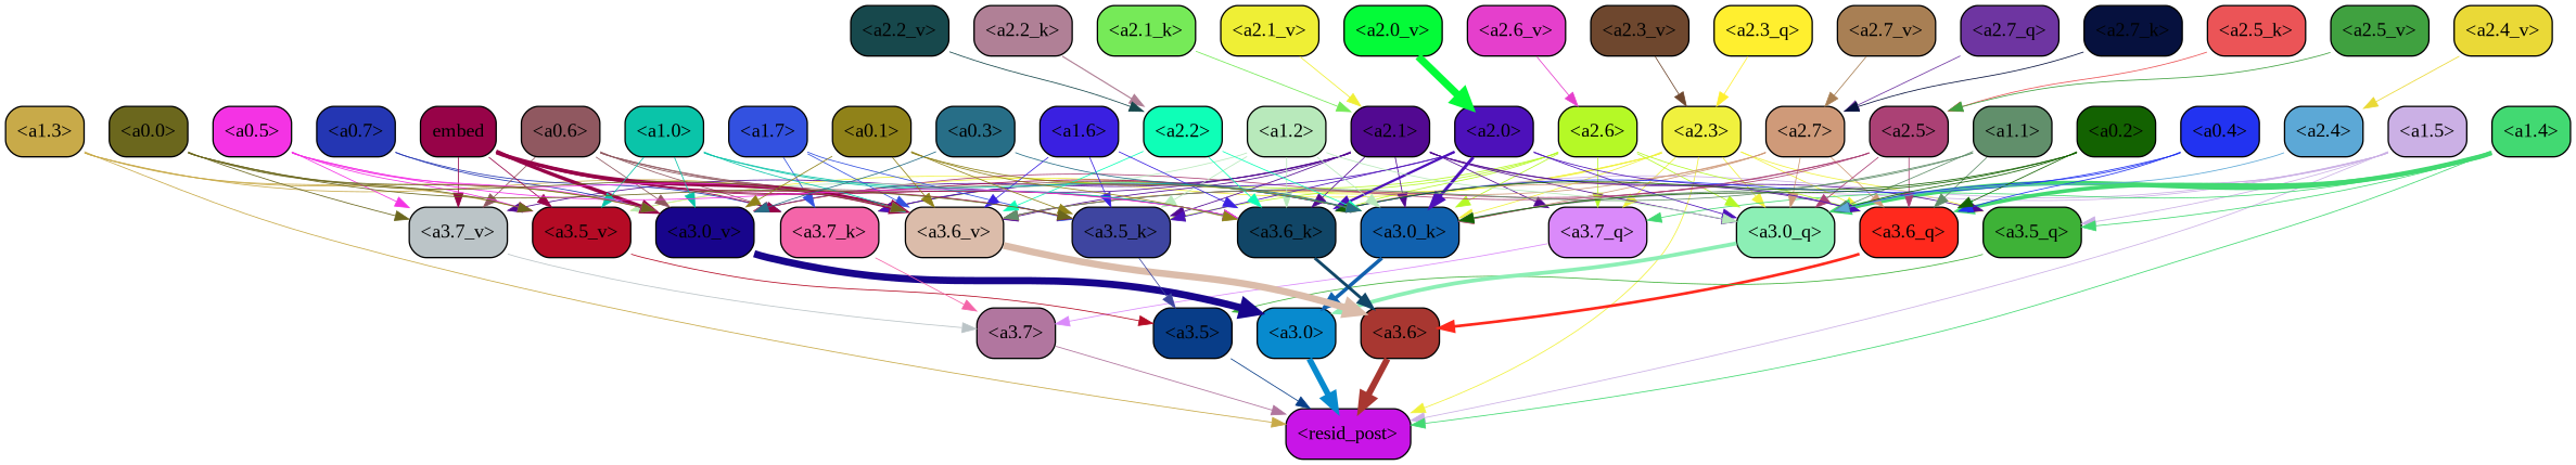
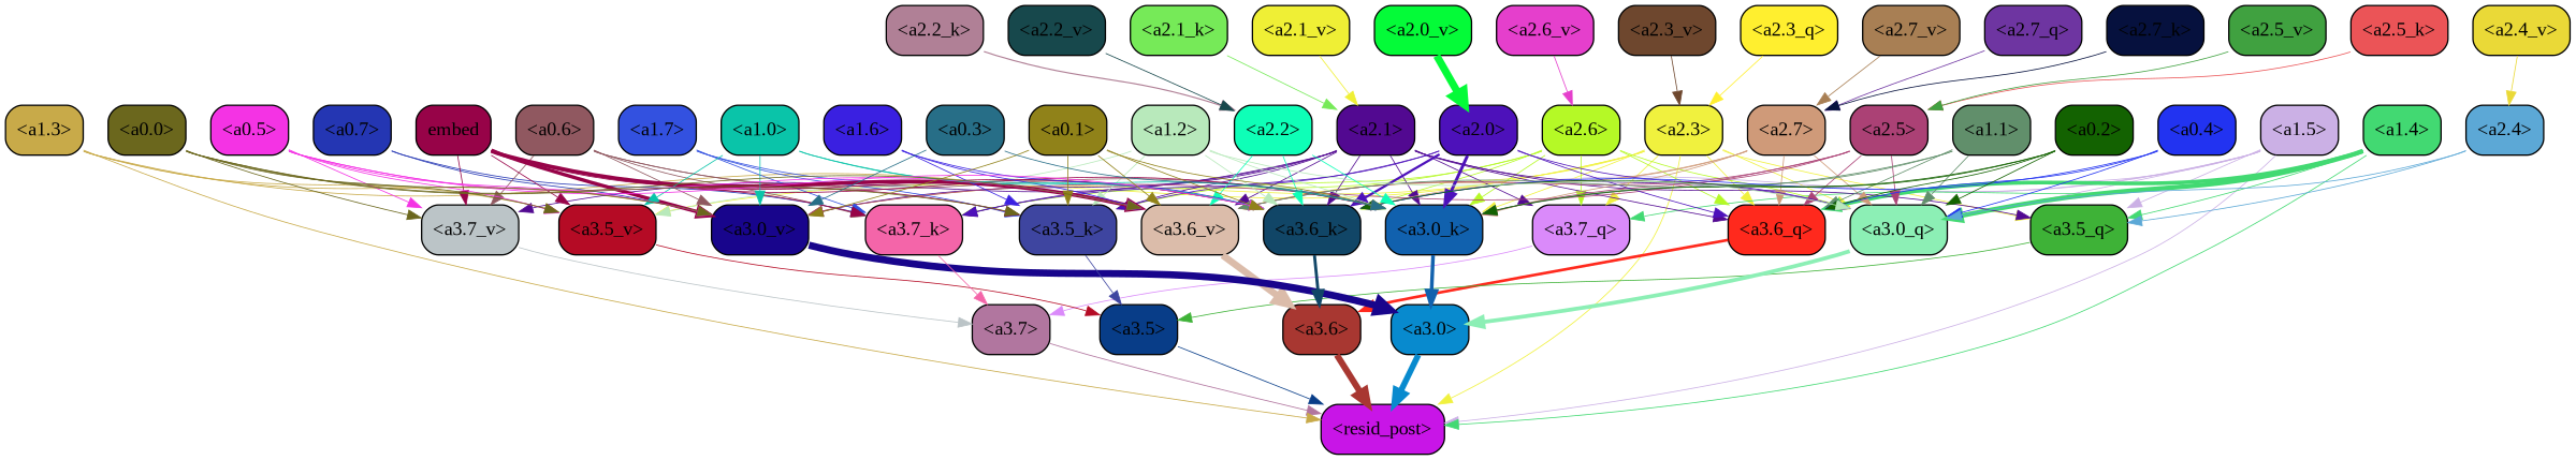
  strict digraph {
    fontname="Liberation Serif"
    splines=true
    node [color=black fontname="Liberation Serif" shape=box style="filled, rounded"]
    edge [color="#520991" fontname="Liberation Serif" penwidth=0.6]
    "<a3.7>" [fillcolor="#b1769f"]
    "<resid_post>" [fillcolor="#c815e7"]
    "<a3.6>" [fillcolor="#a83731"]
    "<a3.5>" [fillcolor="#083d88"]
    "<a3.0>" [fillcolor="#088ace"]
    "<a2.3>" [fillcolor="#f0f13e"]
    "<a3.7_q>" [fillcolor="#da8afa"]
    "<a3.6_q>" [fillcolor="#ff291d"]
    "<a3.5_q>" [fillcolor="#3eb237"]
    "<a3.0_q>" [fillcolor="#8cefb5"]
    "<a3.0_k>" [fillcolor="#1161ae"]
    "<a3.6_v>" [fillcolor="#dbbcaa"]
    "<a3.5_v>" [fillcolor="#b50b25"]
    "<a3.0_v>" [fillcolor="#18058c"]
    "<a1.5>" [fillcolor="#cbb0e5"]
    "<a3.6_k>" [fillcolor="#114667"]
    "<a1.4>" [fillcolor="#42d972"]
    "<a1.3>" [fillcolor="#c8aa49"]
    "<a3.7_k>" [fillcolor="#f465a9"]
    "<a3.5_k>" [fillcolor="#3e45a0"]
    "<a3.7_v>" [fillcolor="#bbc4c7"]
    "<a2.6>" [fillcolor="#b5f926"]
    "<a2.1>" [fillcolor="#520991"]
    "<a2.7>" [fillcolor="#cf9a79"]
    "<a2.5>" [fillcolor="#ab4175"]
    "<a2.0>" [fillcolor="#4d11ba"]
    "<a1.1>" [fillcolor="#618f6b"]
    "<a0.4>" [fillcolor="#2233f1"]
    "<a0.2>" [fillcolor="#136201"]
    "<a2.4>" [fillcolor="#5ca8d6"]
    "<a1.2>" [fillcolor="#b8e9bb"]
    "<a1.7>" [fillcolor="#3351e0"]
    "<a0.7>" [fillcolor="#2436b3"]
    "<a0.6>" [fillcolor="#905860"]
    embed [fillcolor="#970348"]
    "<a2.2>" [fillcolor="#0effb7"]
    "<a1.6>" [fillcolor="#3a20e1"]
    "<a1.0>" [fillcolor="#0ac4a9"]
    "<a0.5>" [fillcolor="#f433e4"]
    "<a0.1>" [fillcolor="#908219"]
    "<a0.0>" [fillcolor="#6b671d"]
    "<a0.3>" [fillcolor="#276e87"]
    "<a2.7_q>" [fillcolor="#6e35a1"]
    "<a2.3_q>" [fillcolor="#ffef2f"]
    "<a2.7_k>" [fillcolor="#06113e"]
    "<a2.5_k>" [fillcolor="#eb5457"]
    "<a2.2_k>" [fillcolor="#b08096"]
    "<a2.1_k>" [fillcolor="#76ea58"]
    "<a2.7_v>" [fillcolor="#a87f54"]
    "<a2.6_v>" [fillcolor="#e53fcc"]
    "<a2.5_v>" [fillcolor="#40a140"]
    "<a2.4_v>" [fillcolor="#ead937"]
    "<a2.3_v>" [fillcolor="#6e472e"]
    "<a2.2_v>" [fillcolor="#17484c"]
    "<a2.1_v>" [fillcolor="#efef35"]
    "<a2.0_v>" [fillcolor="#04fb38"]
    "<a3.7>" -> "<resid_post>" [color="#b1769f" penwidth=0.6239100098609924]
    "<a3.6>" -> "<resid_post>" [color="#a83731" penwidth=4.569062113761902]
    "<a3.5>" -> "<resid_post>" [color="#083d88"]
    "<a3.0>" -> "<resid_post>" [color="#088ace" penwidth=4.283544182777405]
    "<a2.3>" -> "<resid_post>" [color="#f0f13e"]
    "<a2.3>" -> "<a3.7_q>" [color="#f0f13e"]
    "<a2.3>" -> "<a3.6_q>" [color="#f0f13e"]
    "<a2.3>" -> "<a3.5_q>" [color="#f0f13e"]
    "<a2.3>" -> "<a3.0_q>" [color="#f0f13e"]
    "<a2.3>" -> "<a3.0_k>" [color="#f0f13e"]
    "<a2.3>" -> "<a3.6_v>" [color="#f0f13e"]
    "<a2.3>" -> "<a3.5_v>" [color="#f0f13e"]
    "<a2.3>" -> "<a3.0_v>" [color="#f0f13e"]
    "<a3.7_q>" -> "<a3.7>" [color="#da8afa"]
    "<a3.6_q>" -> "<a3.6>" [color="#ff291d" penwidth=2.0344843566417694]
    "<a3.5_q>" -> "<a3.5>" [color="#3eb237"]
    "<a3.0_q>" -> "<a3.0>" [color="#8cefb5" penwidth=2.863015294075012]
    "<a3.0_k>" -> "<a3.0>" [color="#1161ae" penwidth=2.6323853135108948]
    "<a3.6_v>" -> "<a3.6>" [color="#dbbcaa" penwidth=4.972373723983765]
    "<a3.5_v>" -> "<a3.5>" [color="#b50b25"]
    "<a3.0_v>" -> "<a3.0>" [color="#18058c" penwidth=5.1638524532318115]
    "<a1.5>" -> "<resid_post>" [color="#cbb0e5"]
    "<a1.5>" -> "<a3.6_q>" [color="#cbb0e5"]
    "<a1.5>" -> "<a3.5_q>" [color="#cbb0e5"]
    "<a1.5>" -> "<a3.0_q>" [color="#cbb0e5"]
    "<a1.5>" -> "<a3.0_k>" [color="#cbb0e5"]
    "<a1.5>" -> "<a3.6_k>" [color="#cbb0e5"]
    "<a3.6_k>" -> "<a3.6>" [color="#114667" penwidth=2.1770318150520325]
    "<a1.4>" -> "<resid_post>" [color="#42d972"]
    "<a1.4>" -> "<a3.7_q>" [color="#42d972"]
    "<a1.4>" -> "<a3.6_q>" [color="#42d972" penwidth=2.7536282539367676]
    "<a1.4>" -> "<a3.5_q>" [color="#42d972"]
    "<a1.4>" -> "<a3.0_q>" [color="#42d972" penwidth=3.3369133472442627]
    "<a1.3>" -> "<resid_post>" [color="#c8aa49"]
    "<a1.3>" -> "<a3.6_v>" [color="#c8aa49"]
    "<a1.3>" -> "<a3.5_v>" [color="#c8aa49"]
    "<a1.3>" -> "<a3.0_v>" [color="#c8aa49"]
    "<a3.7_k>" -> "<a3.7>" [color="#f465a9"]
    "<a3.5_k>" -> "<a3.5>" [color="#3e45a0"]
    "<a3.7_v>" -> "<a3.7>" [color="#bbc4c7"]
    "<a2.6>" -> "<a3.7_q>" [color="#b5f926"]
    "<a2.6>" -> "<a3.6_q>" [color="#b5f926"]
    "<a2.6>" -> "<a3.0_q>" [color="#b5f926"]
    "<a2.6>" -> "<a3.0_k>" [color="#b5f926"]
    "<a2.6>" -> "<a3.6_k>" [color="#b5f926"]
    "<a2.6>" -> "<a3.7_k>" [color="#b5f926"]
    "<a2.6>" -> "<a3.5_k>" [color="#b5f926"]
    "<a2.1>" -> "<a3.7_q>"
    "<a2.1>" -> "<a3.6_q>"
    "<a2.1>" -> "<a3.5_q>"
    "<a2.1>" -> "<a3.0_q>"
    "<a2.1>" -> "<a3.0_k>"
    "<a2.1>" -> "<a3.6_v>"
    "<a2.1>" -> "<a3.0_v>"
    "<a2.1>" -> "<a3.6_k>"
    "<a2.1>" -> "<a3.7_k>"
    "<a2.1>" -> "<a3.5_k>"
    "<a2.1>" -> "<a3.7_v>"
    "<a2.7>" -> "<a3.6_q>" [color="#cf9a79"]
    "<a2.7>" -> "<a3.0_q>" [color="#cf9a79"]
    "<a2.7>" -> "<a3.0_k>" [color="#cf9a79"]
    "<a2.7>" -> "<a3.6_v>" [color="#cf9a79"]
    "<a2.7>" -> "<a3.6_k>" [color="#cf9a79"]
    "<a2.5>" -> "<a3.6_q>" [color="#ab4175"]
    "<a2.5>" -> "<a3.0_q>" [color="#ab4175"]
    "<a2.5>" -> "<a3.0_k>" [color="#ab4175"]
    "<a2.5>" -> "<a3.6_v>" [color="#ab4175"]
    "<a2.5>" -> "<a3.0_v>" [color="#ab4175"]
    "<a2.0>" -> "<a3.6_q>" [color="#4d11ba"]
    "<a2.0>" -> "<a3.0_q>" [color="#4d11ba"]
    "<a2.0>" -> "<a3.0_k>" [color="#4d11ba" penwidth=2.239806979894638]
    "<a2.0>" -> "<a3.6_k>" [color="#4d11ba" penwidth=1.7047871947288513]
    "<a2.0>" -> "<a3.7_k>" [color="#4d11ba"]
    "<a2.0>" -> "<a3.5_k>" [color="#4d11ba"]
    "<a1.1>" -> "<a3.6_q>" [color="#618f6b"]
    "<a1.1>" -> "<a3.0_q>" [color="#618f6b"]
    "<a1.1>" -> "<a3.0_k>" [color="#618f6b"]
    "<a1.1>" -> "<a3.6_v>" [color="#618f6b"]
    "<a0.4>" -> "<a3.6_q>" [color="#2233f1"]
    "<a0.4>" -> "<a3.0_q>" [color="#2233f1"]
    "<a0.4>" -> "<a3.6_k>" [color="#2233f1"]
    "<a0.2>" -> "<a3.6_q>" [color="#136201"]
    "<a0.2>" -> "<a3.0_q>" [color="#136201"]
    "<a0.2>" -> "<a3.0_k>" [color="#136201"]
    "<a0.2>" -> "<a3.6_k>" [color="#136201"]
+   "<a2.4>" -> "<a3.5_q>" [color="#5ca8d6"]
    "<a2.4>" -> "<a3.0_q>" [color="#5ca8d6"]
    "<a1.2>" -> "<a3.0_q>" [color="#b8e9bb"]
    "<a1.2>" -> "<a3.0_k>" [color="#b8e9bb"]
    "<a1.2>" -> "<a3.5_v>" [color="#b8e9bb"]
    "<a1.2>" -> "<a3.6_k>" [color="#b8e9bb"]
    "<a1.2>" -> "<a3.5_k>" [color="#b8e9bb"]
    "<a1.7>" -> "<a3.6_v>" [color="#3351e0"]
    "<a1.7>" -> "<a3.7_k>" [color="#3351e0"]
    "<a1.7>" -> "<a3.5_k>" [color="#3351e0"]
    "<a0.7>" -> "<a3.0_v>" [color="#2436b3"]
    "<a0.7>" -> "<a3.7_k>" [color="#2436b3"]
    "<a0.6>" -> "<a3.0_k>" [color="#905860"]
-   "<a0.6>" -> "<a3.6_v>" [color="#905860"]
    "<a0.6>" -> "<a3.0_v>" [color="#905860"]
    "<a0.6>" -> "<a3.6_k>" [color="#905860"]
    "<a0.6>" -> "<a3.7_k>" [color="#905860"]
    "<a0.6>" -> "<a3.7_v>" [color="#905860"]
    embed -> "<a3.0_k>" [color="#970348"]
    embed -> "<a3.6_v>" [color="#970348" penwidth=2.7369276881217957]
    embed -> "<a3.5_v>" [color="#970348"]
    embed -> "<a3.0_v>" [color="#970348" penwidth=2.5778204202651978]
    embed -> "<a3.6_k>" [color="#970348"]
    embed -> "<a3.7_k>" [color="#970348"]
    embed -> "<a3.5_k>" [color="#970348"]
    embed -> "<a3.7_v>" [color="#970348"]
    "<a2.2>" -> "<a3.0_k>" [color="#0effb7"]
    "<a2.2>" -> "<a3.6_v>" [color="#0effb7"]
    "<a2.2>" -> "<a3.6_k>" [color="#0effb7"]
    "<a1.6>" -> "<a3.6_v>" [color="#3a20e1"]
    "<a1.6>" -> "<a3.6_k>" [color="#3a20e1"]
    "<a1.6>" -> "<a3.5_k>" [color="#3a20e1"]
    "<a1.0>" -> "<a3.0_k>" [color="#0ac4a9"]
-   "<a1.0>" -> "<a3.6_v>" [color="#0ac4a9"]
    "<a1.0>" -> "<a3.5_v>" [color="#0ac4a9"]
    "<a1.0>" -> "<a3.0_v>" [color="#0ac4a9"]
    "<a1.0>" -> "<a3.6_k>" [color="#0ac4a9"]
    "<a0.5>" -> "<a3.6_v>" [color="#f433e4"]
    "<a0.5>" -> "<a3.5_v>" [color="#f433e4"]
    "<a0.5>" -> "<a3.0_v>" [color="#f433e4"]
    "<a0.5>" -> "<a3.6_k>" [color="#f433e4"]
    "<a0.5>" -> "<a3.7_v>" [color="#f433e4"]
    "<a0.1>" -> "<a3.0_k>" [color="#908219"]
    "<a0.1>" -> "<a3.6_v>" [color="#908219"]
    "<a0.1>" -> "<a3.0_v>" [color="#908219"]
    "<a0.1>" -> "<a3.6_k>" [color="#908219"]
    "<a0.1>" -> "<a3.5_k>" [color="#908219"]
    "<a0.0>" -> "<a3.6_v>" [color="#6b671d"]
    "<a0.0>" -> "<a3.5_v>" [color="#6b671d"]
    "<a0.0>" -> "<a3.0_v>" [color="#6b671d"]
    "<a0.0>" -> "<a3.5_k>" [color="#6b671d"]
    "<a0.0>" -> "<a3.7_v>" [color="#6b671d"]
    "<a0.3>" -> "<a3.0_k>" [color="#276e87"]
    "<a0.3>" -> "<a3.0_v>" [color="#276e87"]
    "<a2.7_q>" -> "<a2.7>" [color="#6e35a1"]
    "<a2.3_q>" -> "<a2.3>" [color="#ffef2f"]
    "<a2.7_k>" -> "<a2.7>" [color="#06113e"]
    "<a2.5_k>" -> "<a2.5>" [color="#eb5457"]
    "<a2.2_k>" -> "<a2.2>" [color="#b08096" penwidth=0.8810110092163086]
    "<a2.1_k>" -> "<a2.1>" [color="#76ea58"]
    "<a2.7_v>" -> "<a2.7>" [color="#a87f54"]
    "<a2.6_v>" -> "<a2.6>" [color="#e53fcc"]
    "<a2.5_v>" -> "<a2.5>" [color="#40a140"]
    "<a2.4_v>" -> "<a2.4>" [color="#ead937"]
    "<a2.3_v>" -> "<a2.3>" [color="#6e472e"]
    "<a2.2_v>" -> "<a2.2>" [color="#17484c"]
    "<a2.1_v>" -> "<a2.1>" [color="#efef35"]
    "<a2.0_v>" -> "<a2.0>" [color="#04fb38" penwidth=5.395828627049923]
  }
